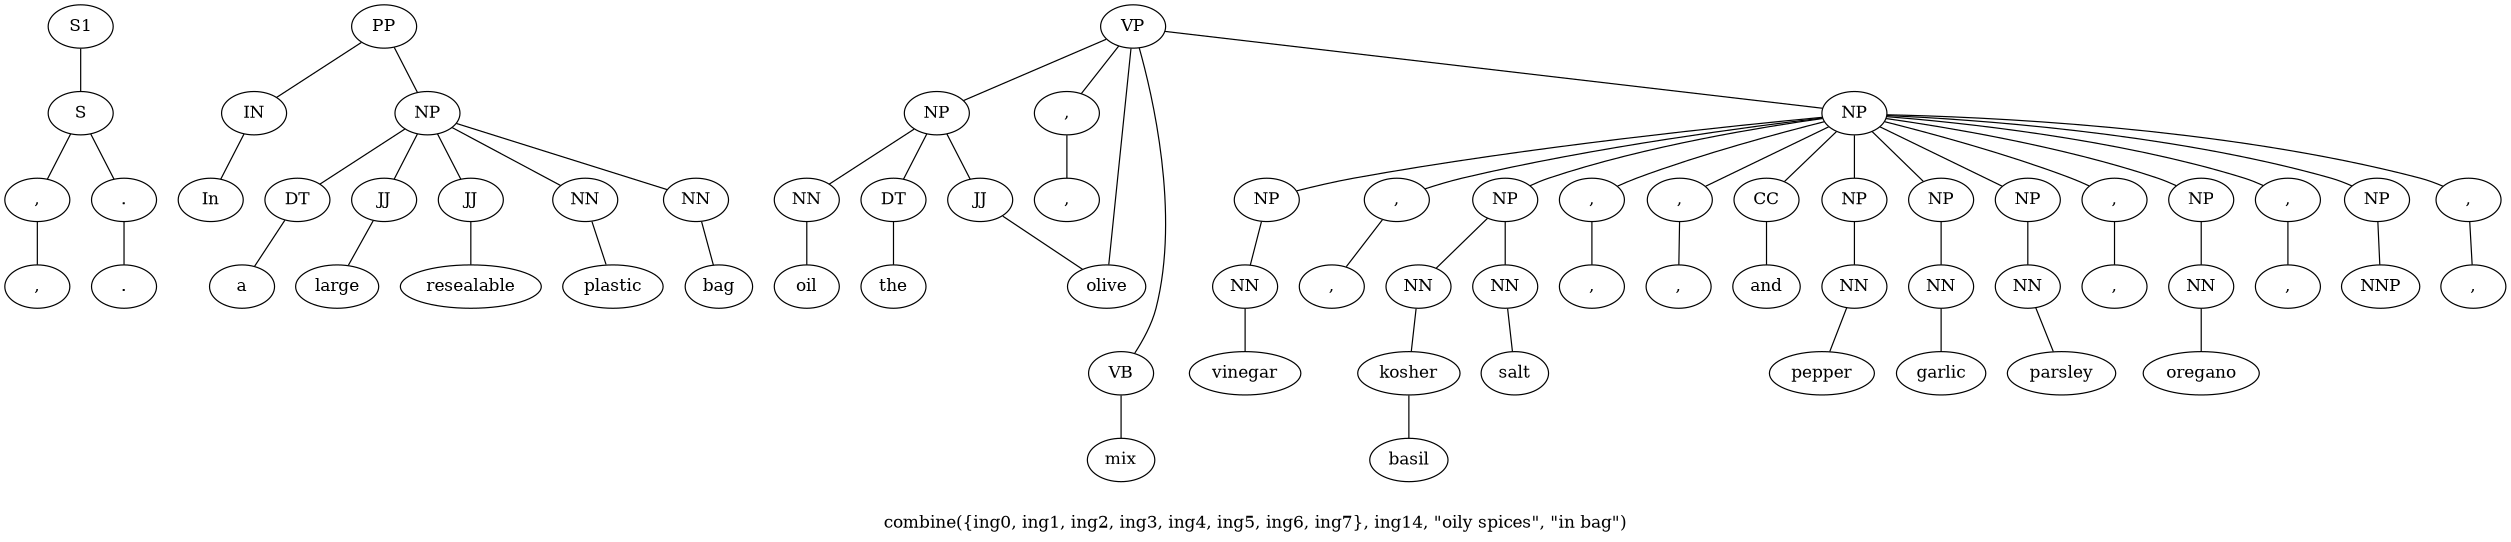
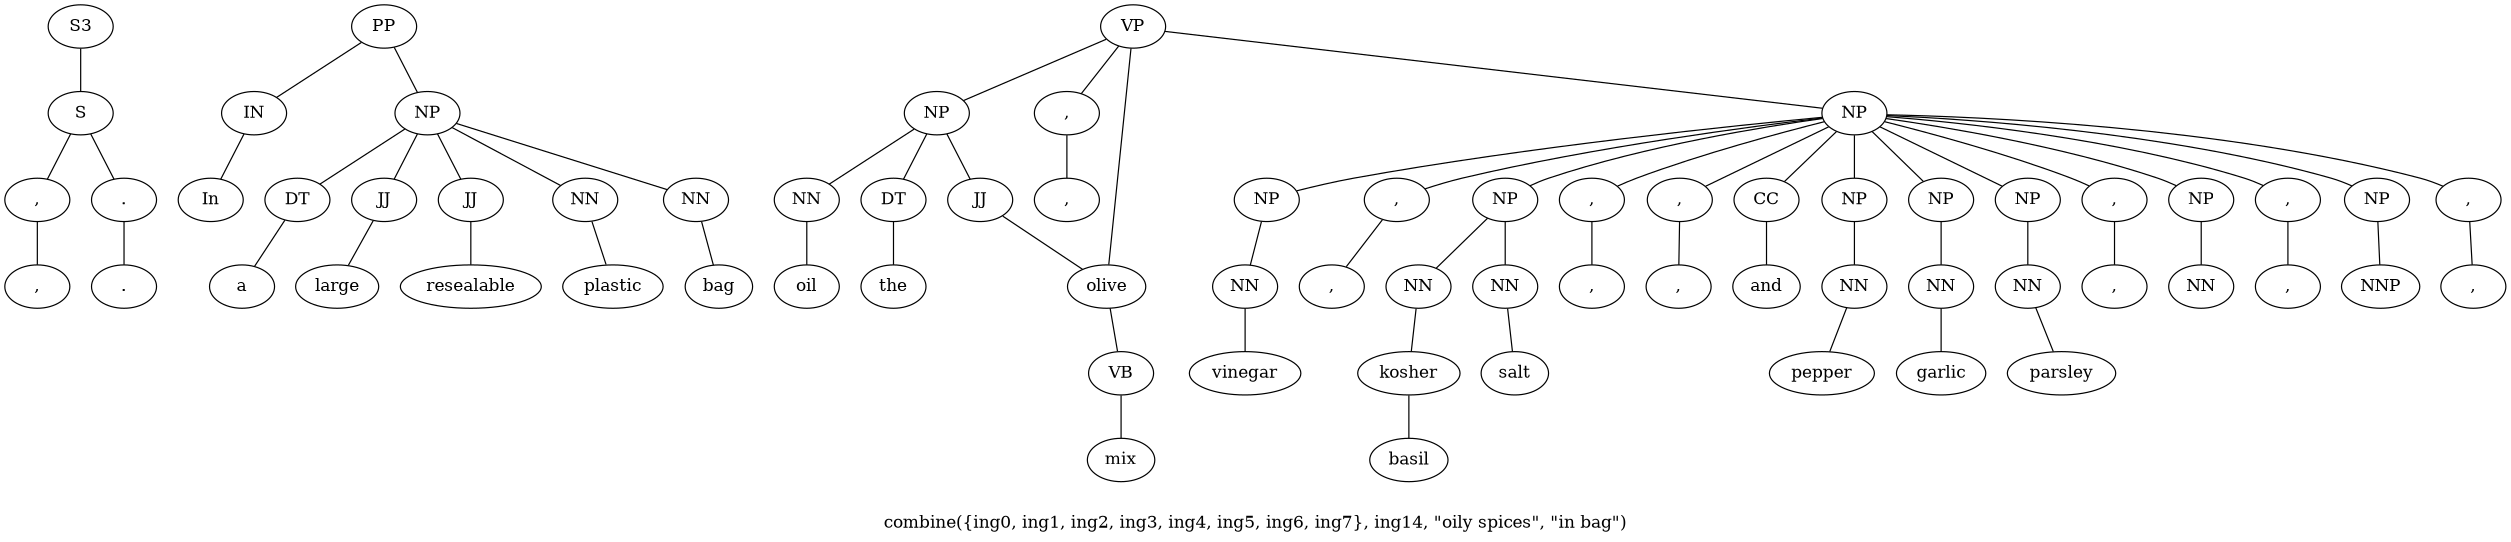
  graph {
    label="combine({ing0, ing1, ing2, ing3, ing4, ing5, ing6, ing7}, ing14, \"oily spices\", \"in bag\")"
-   n1 [label=S1]
+   n1 [label=S3]
    n2 [label=S]
    n3 [label=","]
    n4 [label="."]
    n5 [label=PP]
    n6 [label=IN]
    n7 [label=NP]
    n8 [label=","]
    n9 [label=VP]
    n10 [label=VB]
    n11 [label=NP]
    n12 [label=","]
    n13 [label=NP]
    n14 [label="."]
    n15 [label=In]
    n16 [label=DT]
    n17 [label=JJ]
    n18 [label=JJ]
    n19 [label=NN]
    n20 [label=NN]
    n21 [label=a]
    n22 [label=large]
    n23 [label=resealable]
    n24 [label=plastic]
    n25 [label=bag]
    n26 [label=mix]
    n27 [label=DT]
    n28 [label=JJ]
    n29 [label=NN]
    n30 [label=","]
    n31 [label=NP]
    n32 [label=","]
    n33 [label=NP]
    n34 [label=","]
    n35 [label=NP]
    n36 [label=","]
    n37 [label=NP]
    n38 [label=","]
    n39 [label=NP]
    n40 [label=","]
    n41 [label=NP]
    n42 [label=","]
    n43 [label=CC]
    n44 [label=NP]
    n45 [label=the]
    n46 [label=olive]
    n47 [label=oil]
    n48 [label=NN]
    n49 [label=","]
    n50 [label=NN]
    n51 [label=","]
    n52 [label=NNP]
    n53 [label=","]
    n54 [label=NN]
    n55 [label=","]
    n56 [label=NN]
    n57 [label=NN]
    n58 [label=","]
    n59 [label=NN]
    n60 [label=","]
    n61 [label=and]
    n62 [label=NN]
    n63 [label=parsley]
-   n64 [label=oregano]
    n65 [label=basil]
    n66 [label=vinegar]
    n67 [label=kosher]
    n68 [label=salt]
    n69 [label=pepper]
    n70 [label=garlic]
    n1 -- n2
    n2 -- n3
    n2 -- n4
    n3 -- n8
    n4 -- n14
    n5 -- n6
    n5 -- n7
    n6 -- n15
    n7 -- n16
    n7 -- n17
    n7 -- n18
    n7 -- n19
    n7 -- n20
-   n9 -- n10
+   n46 -- n10
    n9 -- n11
    n9 -- n12
    n9 -- n13
    n10 -- n26
    n11 -- n27
    n11 -- n28
    n11 -- n29
    n12 -- n30
    n13 -- n31
    n13 -- n32
    n13 -- n33
    n13 -- n34
    n13 -- n35
    n13 -- n36
    n13 -- n37
    n13 -- n38
    n13 -- n39
    n13 -- n40
    n13 -- n41
    n13 -- n42
    n13 -- n43
    n13 -- n44
    n16 -- n21
    n17 -- n22
    n18 -- n23
    n19 -- n24
    n20 -- n25
    n27 -- n45
    n28 -- n46
    n29 -- n47
    n31 -- n48
    n32 -- n49
    n33 -- n50
    n34 -- n51
    n35 -- n52
    n36 -- n53
    n37 -- n54
    n38 -- n55
    n39 -- n56
    n39 -- n57
    n40 -- n58
    n41 -- n59
    n42 -- n60
    n43 -- n61
    n44 -- n62
    n46 -- n9
    n48 -- n63
-   n50 -- n64
    n54 -- n66
    n56 -- n67
    n57 -- n68
    n59 -- n69
    n62 -- n70
    n67 -- n65
  }
